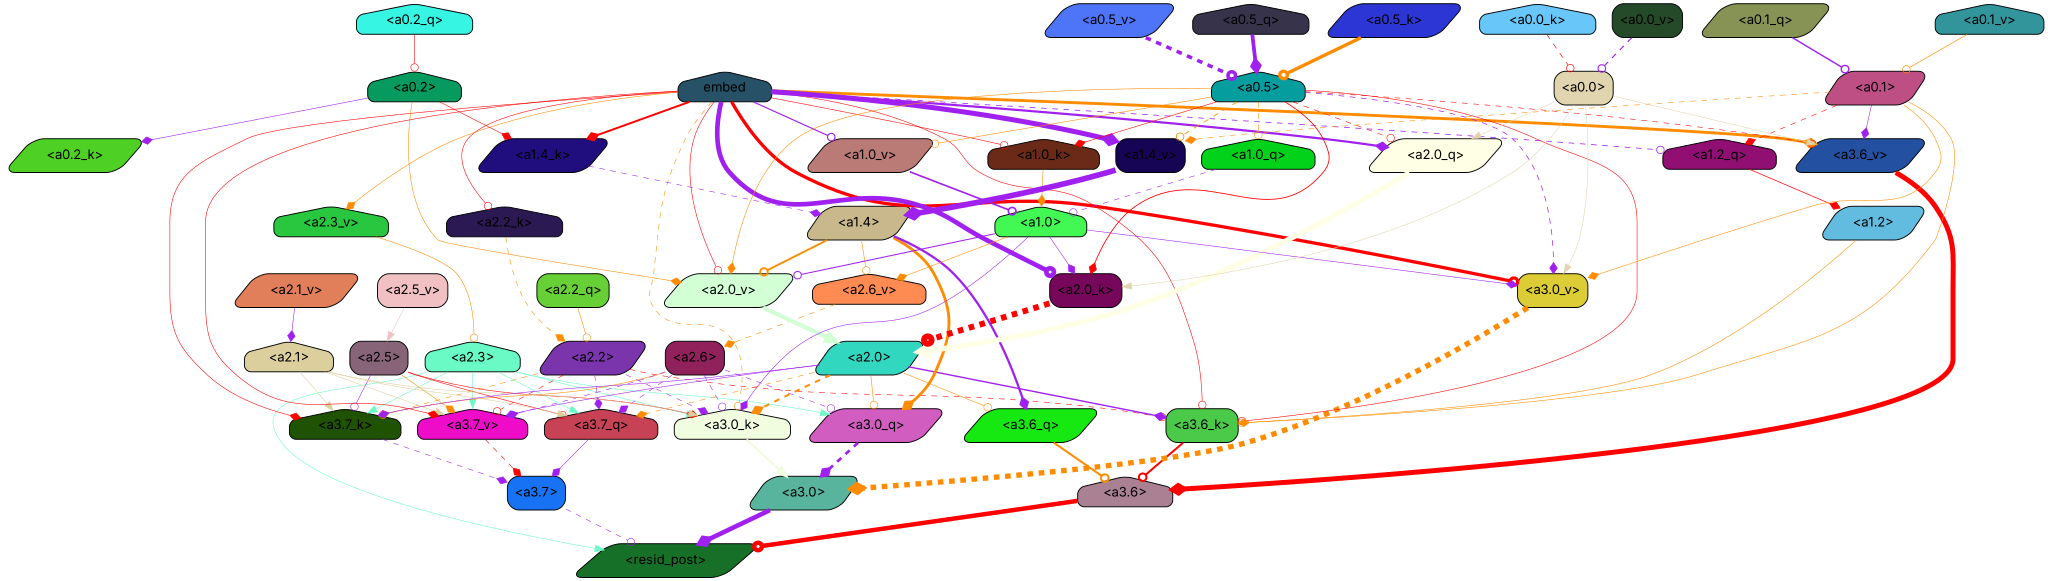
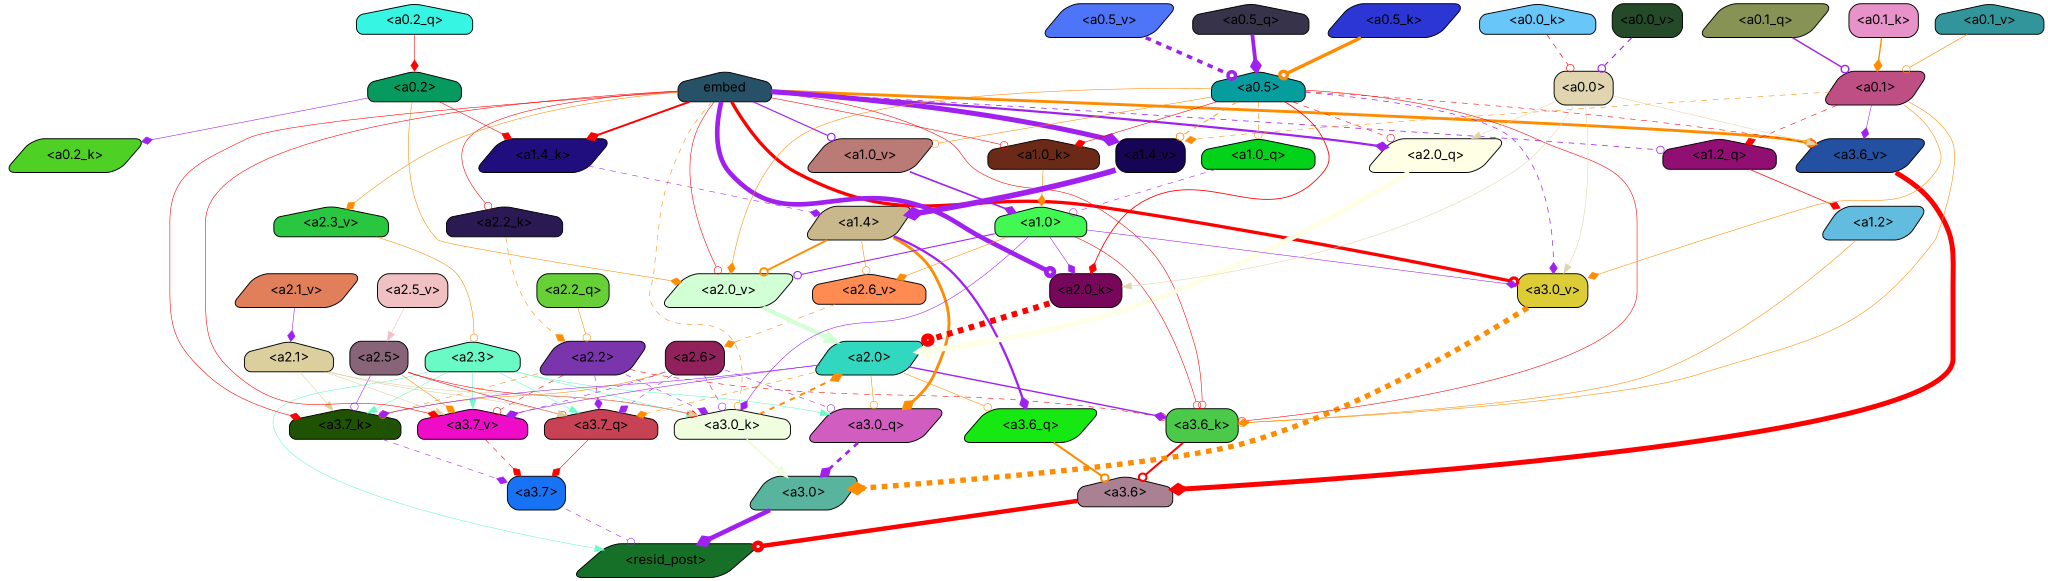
  strict digraph {
    fontname=Inter
    splines=true
    node [color=black fontname=Inter shape=house style="filled, rounded"]
    edge [arrowhead=diamond color=purple fontname=Inter penwidth=0.6 style=solid]
    "<a3.7>" [fillcolor="#1773f4" shape=box]
    "<resid_post>" [fillcolor="#177027" shape=parallelogram]
    "<a3.6>" [fillcolor="#a98192"]
    "<a3.0>" [fillcolor="#58b49d" shape=parallelogram]
    "<a2.3>" [fillcolor="#6afac5"]
    "<a3.7_q>" [fillcolor="#c84255"]
    "<a3.0_q>" [fillcolor="#d15dc0" shape=parallelogram]
    "<a3.7_k>" [fillcolor="#205204"]
    "<a3.0_k>" [fillcolor="#f0fddf"]
    "<a3.7_v>" [fillcolor="#ef0cc9"]
    "<a3.6_q>" [fillcolor="#16e811" shape=parallelogram]
    "<a3.6_k>" [fillcolor="#4bca49" shape=box]
    "<a3.6_v>" [fillcolor="#2350a0" shape=parallelogram]
    "<a3.0_v>" [fillcolor="#dccd36" shape=box]
    "<a2.6>" [fillcolor="#90215a" shape=box]
    "<a2.5>" [fillcolor="#886478" shape=box]
    "<a2.2>" [fillcolor="#7a34ac" shape=parallelogram]
    "<a2.1>" [fillcolor="#dccf9e"]
    "<a2.0>" [fillcolor="#32d7c0" shape=parallelogram]
    "<a1.4>" [fillcolor="#c8b88c" shape=parallelogram]
    "<a2.6_v>" [fillcolor="#ff8b52"]
    "<a2.0_v>" [fillcolor="#d2ffd4" shape=parallelogram]
    embed [fillcolor="#275166"]
    "<a2.0_q>" [fillcolor="#ffffe5" shape=parallelogram]
    "<a2.2_k>" [fillcolor="#2a1953"]
    "<a2.0_k>" [fillcolor="#77075b" shape=box]
    "<a2.3_v>" [fillcolor="#29c63f"]
    "<a1.2_q>" [fillcolor="#910e72"]
    "<a1.4_k>" [fillcolor="#200d7e" shape=parallelogram]
    "<a1.0_k>" [fillcolor="#6b2a17"]
    "<a1.4_v>" [fillcolor="#160454" shape=box]
    "<a1.0_v>" [fillcolor="#ba7b76" shape=parallelogram]
    "<a1.2>" [fillcolor="#62bcdf" shape=parallelogram]
    "<a1.0>" [fillcolor="#42f853"]
    "<a0.5>" [fillcolor="#069d9f"]
    "<a1.0_q>" [fillcolor="#03d21a"]
    "<a0.1>" [fillcolor="#be4f85" shape=parallelogram]
    "<a0.0>" [fillcolor="#e1d5af" shape=box]
    "<a2.2_q>" [fillcolor="#67d037" shape=box]
    "<a2.5_v>" [fillcolor="#f1c0c3" shape=box]
    "<a2.1_v>" [fillcolor="#e17f5a" shape=parallelogram]
    "<a0.2>" [fillcolor="#079a5e"]
    "<a0.2_k>" [fillcolor="#4ed025" shape=parallelogram]
    "<a0.5_q>" [fillcolor="#36334a"]
    "<a0.2_q>" [fillcolor="#37f5e3"]
    "<a0.1_q>" [fillcolor="#879354" shape=parallelogram]
    "<a0.5_k>" [fillcolor="#2b36d5" shape=parallelogram]
+   "<a0.1_k>" [fillcolor="#e793ca" shape=box]
    "<a0.0_k>" [fillcolor="#68c6f8"]
    "<a0.5_v>" [fillcolor="#4e74f8" shape=parallelogram]
    "<a0.1_v>" [fillcolor="#32959c"]
    "<a0.0_v>" [fillcolor="#244a29" shape=box]
    "<a3.7>" -> "<resid_post>" [arrowhead=odot style=dashed]
    "<a3.6>" -> "<resid_post>" [arrowhead=odot color=red penwidth=4.7534414529800415]
    "<a3.0>" -> "<resid_post>" [penwidth=4.898576855659485 style=bold]
    "<a2.3>" -> "<resid_post>" [color="#6afac5" arrowhead="" style=""]
    "<a2.3>" -> "<a3.7_q>" [color="#6afac5" arrowhead="" style=""]
    "<a2.3>" -> "<a3.0_q>" [color="#6afac5" arrowhead="" style=""]
    "<a2.3>" -> "<a3.7_k>" [color="#6afac5" arrowhead="" style=""]
    "<a2.3>" -> "<a3.0_k>" [color="#6afac5" arrowhead="" style=""]
    "<a2.3>" -> "<a3.7_v>" [color="#6afac5" arrowhead="" style=""]
-   "<a3.7_q>" -> "<a3.7>" [style=bold]
+   "<a3.7_q>" -> "<a3.7>" [color=red style=bold]
    "<a3.0_q>" -> "<a3.0>" [penwidth=2.870753765106201 style=dashed]
    "<a3.7_k>" -> "<a3.7>" [style=dashed]
    "<a3.0_k>" -> "<a3.0>" [color="#f0fddf" penwidth=2.520303964614868 arrowhead="" style=""]
    "<a3.7_v>" -> "<a3.7>" [color=red style=dashed]
    "<a3.6_q>" -> "<a3.6>" [arrowhead=odot color=darkorange penwidth=2.160832464694977 style=bold]
    "<a3.6_k>" -> "<a3.6>" [arrowhead=odot color=red penwidth=2.13908451795578]
    "<a3.6_v>" -> "<a3.6>" [color=red penwidth=5.297133803367615]
    "<a3.0_v>" -> "<a3.0>" [color=darkorange penwidth=5.680712580680847 style=dashed]
    "<a2.6>" -> "<a3.7_q>" [style=dashed]
    "<a2.6>" -> "<a3.0_q>" [arrowhead=odot style=dashed]
    "<a2.6>" -> "<a3.7_k>" [color=darkorange style=bold]
    "<a2.6>" -> "<a3.0_k>" [arrowhead=odot style=dashed]
    "<a2.6>" -> "<a3.7_v>" [style=dashed]
    "<a2.5>" -> "<a3.7_q>" [arrowhead=odot color=red style=bold]
    "<a2.5>" -> "<a3.7_k>" [arrowhead=odot]
    "<a2.5>" -> "<a3.0_k>" [color=red]
    "<a2.5>" -> "<a3.7_v>" [color=darkorange style=bold]
    "<a2.2>" -> "<a3.7_q>" [style=dashed]
    "<a2.2>" -> "<a3.7_k>" [arrowhead=odot color=darkorange style=dashed]
    "<a2.2>" -> "<a3.0_k>" [style=dashed]
    "<a2.2>" -> "<a3.7_v>" [arrowhead=odot color=red style=dashed]
    "<a2.2>" -> "<a3.6_k>" [arrowhead=odot color=red style=dashed]
    "<a2.1>" -> "<a3.7_q>" [color="#dccf9e" arrowhead="" style=""]
    "<a2.1>" -> "<a3.7_k>" [color="#dccf9e" arrowhead="" style=""]
    "<a2.1>" -> "<a3.0_k>" [color="#dccf9e" arrowhead="" style=""]
    "<a2.1>" -> "<a3.7_v>" [color="#dccf9e" arrowhead="" style=""]
    "<a2.0>" -> "<a3.7_q>" [color=darkorange style=dashed]
    "<a2.0>" -> "<a3.0_q>" [arrowhead=odot color=darkorange style=bold]
    "<a2.0>" -> "<a3.7_k>" [style=bold]
-   "<a2.0>" -> "<a3.0_k>" [color=darkorange penwidth=2.095262974500656 style=dashed]
+   "<a3.0_k>" -> "<a2.0>" [color=darkorange penwidth=2.095262974500656 style=dashed]
    "<a2.0>" -> "<a3.7_v>" [style=bold]
    "<a2.0>" -> "<a3.6_q>" [arrowhead=odot color=darkorange style=bold]
    "<a2.0>" -> "<a3.6_k>" [penwidth=1.4807794839143753]
    "<a1.4>" -> "<a3.0_q>" [color=darkorange penwidth=3.0341034531593323]
    "<a1.4>" -> "<a3.6_q>" [penwidth=2.425799250602722]
    "<a1.4>" -> "<a2.6_v>" [arrowhead=odot color=darkorange]
    "<a1.4>" -> "<a2.0_v>" [arrowhead=odot color=darkorange penwidth=2.007302835583687]
    "<a2.6_v>" -> "<a2.6>" [color=darkorange style=dashed]
    "<a2.0_v>" -> "<a2.0>" [color="#d2ffd4" penwidth=4.422677040100098 arrowhead="" style=""]
    embed -> "<a3.7_k>" [color=red]
    embed -> "<a3.0_k>" [arrowhead=odot color=darkorange style=dashed]
    embed -> "<a3.7_v>" [color=red]
    embed -> "<a3.6_k>" [arrowhead=odot color=red]
    embed -> "<a3.6_v>" [color=darkorange penwidth=3.067279100418091 style=bold]
    embed -> "<a3.0_v>" [arrowhead=odot color=red penwidth=3.5202720761299133 style=bold]
    embed -> "<a2.0_v>" [arrowhead=odot color=red style=bold]
    embed -> "<a2.0_q>" [penwidth=2.339468687772751]
    embed -> "<a2.2_k>" [arrowhead=odot color=red style=bold]
    embed -> "<a2.0_k>" [arrowhead=odot penwidth=4.9759310483932495]
    embed -> "<a2.3_v>" [color=darkorange style=bold]
    embed -> "<a1.2_q>" [arrowhead=odot penwidth=0.8262195587158203 style=dashed]
    embed -> "<a1.4_k>" [color=red penwidth=2.0715588331222534 style=bold]
    embed -> "<a1.0_k>" [arrowhead=odot color=red]
    embed -> "<a1.4_v>" [penwidth=5.3763720989227295 style=bold]
    embed -> "<a1.0_v>" [arrowhead=odot penwidth=1.232791244983673]
    "<a2.0_q>" -> "<a2.0>" [color="#ffffe5" penwidth=5.606565475463867 arrowhead="" style=""]
    "<a2.2_k>" -> "<a2.2>" [color=darkorange style=dashed]
    "<a2.0_k>" -> "<a2.0>" [arrowhead=odot color=red penwidth=6.344284534454346 style=dashed]
    "<a2.3_v>" -> "<a2.3>" [arrowhead=odot color=darkorange style=bold]
    "<a1.2_q>" -> "<a1.2>" [color=red penwidth=0.7570515871047974]
    "<a1.4_k>" -> "<a1.4>" [style=dashed]
    "<a1.0_k>" -> "<a1.0>" [color=darkorange style=bold]
    "<a1.4_v>" -> "<a1.4>" [penwidth=6.0194467306137085 style=bold]
-   "<a1.0_v>" -> "<a1.0>" [arrowhead=odot penwidth=1.738280937075615]
+   "<a1.0_v>" -> "<a1.0>" [penwidth=1.738280937075615]
    "<a1.2>" -> "<a3.6_k>" [arrowhead=odot color=darkorange]
    "<a1.0>" -> "<a3.0_k>"
+   "<a1.0>" -> "<a3.6_k>" [arrowhead=odot color=red style=bold]
    "<a1.0>" -> "<a3.0_v>" [style=bold]
    "<a1.0>" -> "<a2.6_v>" [color=darkorange]
    "<a1.0>" -> "<a2.0_v>" [arrowhead=odot penwidth=1.0943371653556824]
    "<a1.0>" -> "<a2.0_k>"
    "<a0.5>" -> "<a3.6_k>" [arrowhead=odot color=red style=bold]
    "<a0.5>" -> "<a3.6_v>" [arrowhead=odot color=red style=dashed]
    "<a0.5>" -> "<a3.0_v>" [penwidth=0.764040544629097 style=dashed]
    "<a0.5>" -> "<a2.0_v>" [color=darkorange]
    "<a0.5>" -> "<a2.0_q>" [arrowhead=odot color=red style=dashed]
    "<a0.5>" -> "<a2.0_k>" [color=red penwidth=0.8956001400947571 style=bold]
    "<a0.5>" -> "<a1.0_k>" [color=red]
    "<a0.5>" -> "<a1.4_v>" [arrowhead=odot color=darkorange penwidth=0.8774083852767944 style=dashed]
    "<a0.5>" -> "<a1.0_v>" [arrowhead=odot color=darkorange style=bold]
    "<a0.5>" -> "<a1.0_q>" [arrowhead=odot color=darkorange style=dashed]
    "<a1.0_q>" -> "<a1.0>" [arrowhead=odot style=dashed]
    "<a0.1>" -> "<a3.6_k>" [color=darkorange style=bold]
    "<a0.1>" -> "<a3.6_v>"
    "<a0.1>" -> "<a3.0_v>" [color=darkorange]
    "<a0.1>" -> "<a1.2_q>" [color=red style=dashed]
    "<a0.1>" -> "<a1.4_v>" [color=darkorange style=dashed]
    "<a0.0>" -> "<a3.6_v>" [color="#e1d5af" arrowhead="" style=""]
    "<a0.0>" -> "<a3.0_v>" [color="#e1d5af" arrowhead="" style=""]
    "<a0.0>" -> "<a2.0_q>" [color="#e1d5af" arrowhead="" style=""]
    "<a0.0>" -> "<a2.0_k>" [color="#e1d5af" arrowhead="" style=""]
    "<a2.2_q>" -> "<a2.2>" [arrowhead=odot color=darkorange]
    "<a2.5_v>" -> "<a2.5>" [color="#f1c0c3" arrowhead="" style=""]
    "<a2.1_v>" -> "<a2.1>" [style=bold]
    "<a0.2>" -> "<a2.0_v>" [color=darkorange style=bold]
    "<a0.2>" -> "<a1.4_k>" [color=red]
    "<a0.2>" -> "<a0.2_k>"
    "<a0.5_q>" -> "<a0.5>" [penwidth=4.023846536874771]
-   "<a0.2_q>" -> "<a0.2>" [arrowhead=odot color=red style=bold]
+   "<a0.2_q>" -> "<a0.2>" [color=red style=bold]
    "<a0.1_q>" -> "<a0.1>" [arrowhead=odot penwidth=1.5174570083618164 style=bold]
    "<a0.5_k>" -> "<a0.5>" [arrowhead=odot color=darkorange penwidth=3.607769437134266]
+   "<a0.1_k>" -> "<a0.1>" [color=darkorange penwidth=1.4202113151550293]
    "<a0.0_k>" -> "<a0.0>" [arrowhead=odot color=red penwidth=0.6857404708862305 style=dashed]
    "<a0.5_v>" -> "<a0.5>" [arrowhead=odot penwidth=3.7962711341679096 style=dashed]
    "<a0.1_v>" -> "<a0.1>" [arrowhead=odot color=darkorange penwidth=0.6802752017974854 style=bold]
    "<a0.0_v>" -> "<a0.0>" [arrowhead=odot penwidth=1.1918113231658936 style=dashed]
  }
